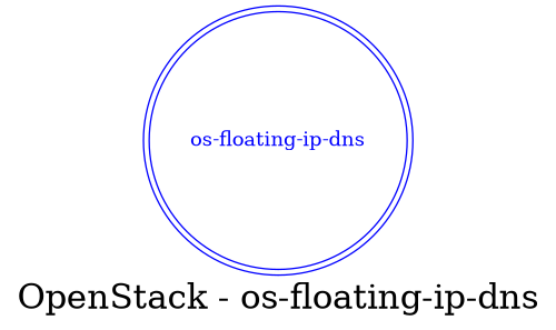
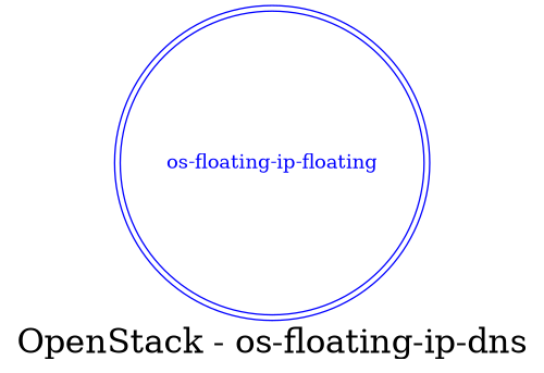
  digraph {
    fontsize=24
    label="OpenStack - os-floating-ip-dns"
    splines=true
-   "os-floating-ip-dns" [color=blue fontcolor=blue shape=doublecircle]
+   "os-floating-ip-dns" [color=blue fontcolor=blue shape=doublecircle label="os-floating-ip-floating"]
  }
